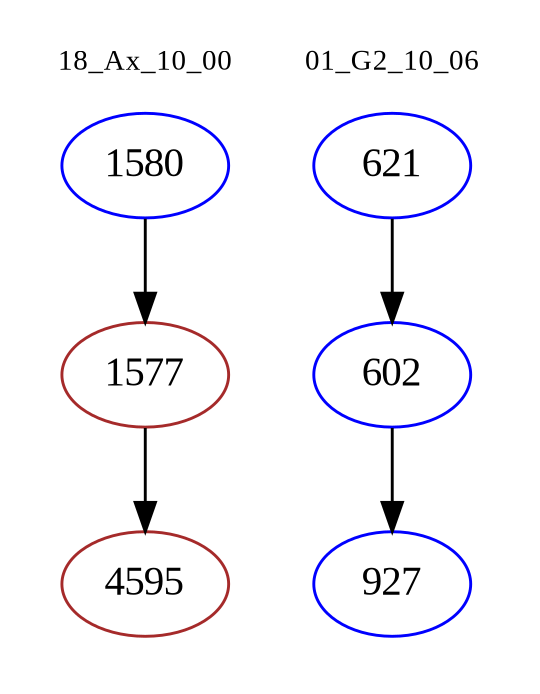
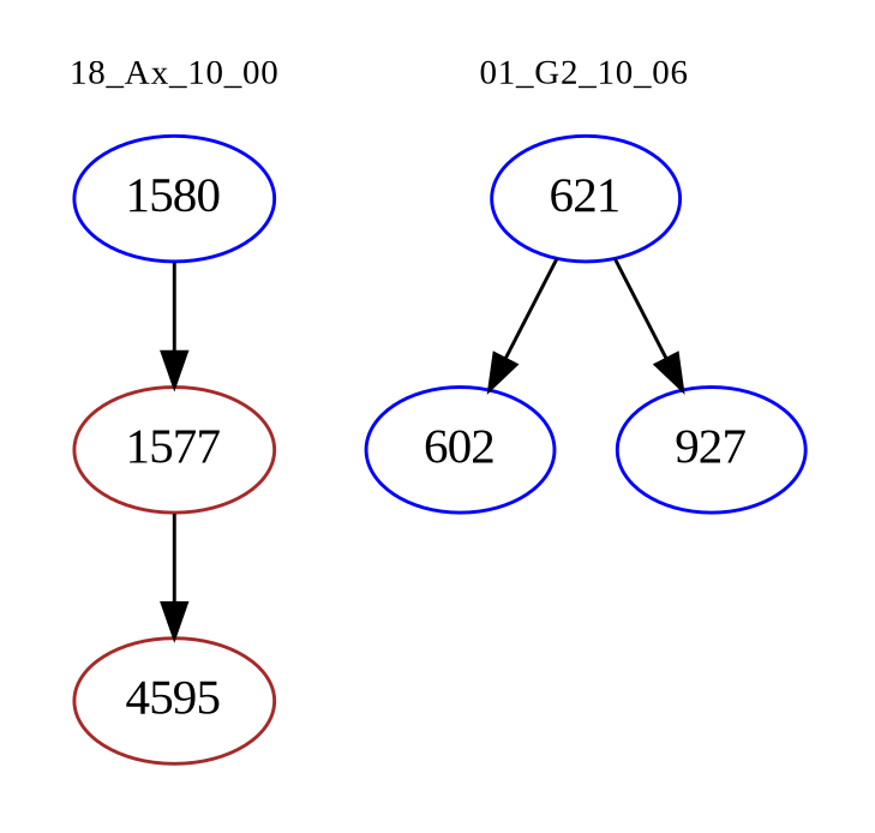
  digraph {
    fontname="Liberation Serif"
    node [color=blue fontname="Liberation Serif"]
    edge [color=black fontname="Liberation Serif"]
    n1 [label=1580]
    n2 [color=brown label=1577]
    n3 [color=brown label=4595]
    n4 [label=621]
    n5 [label=602]
    n6 [label=927]
    subgraph cluster_1 {
      color=white
      fontsize=10
      label="18_Ax_10_00"
      n1
      n2
      n3
    }
    subgraph cluster_2 {
      color=white
      fontsize=10
      label="01_G2_10_06"
      n4
      n5
      n6
    }
    n1 -> n2
    n2 -> n3
    n4 -> n5
-   n5 -> n6
+   n4 -> n6
  }
